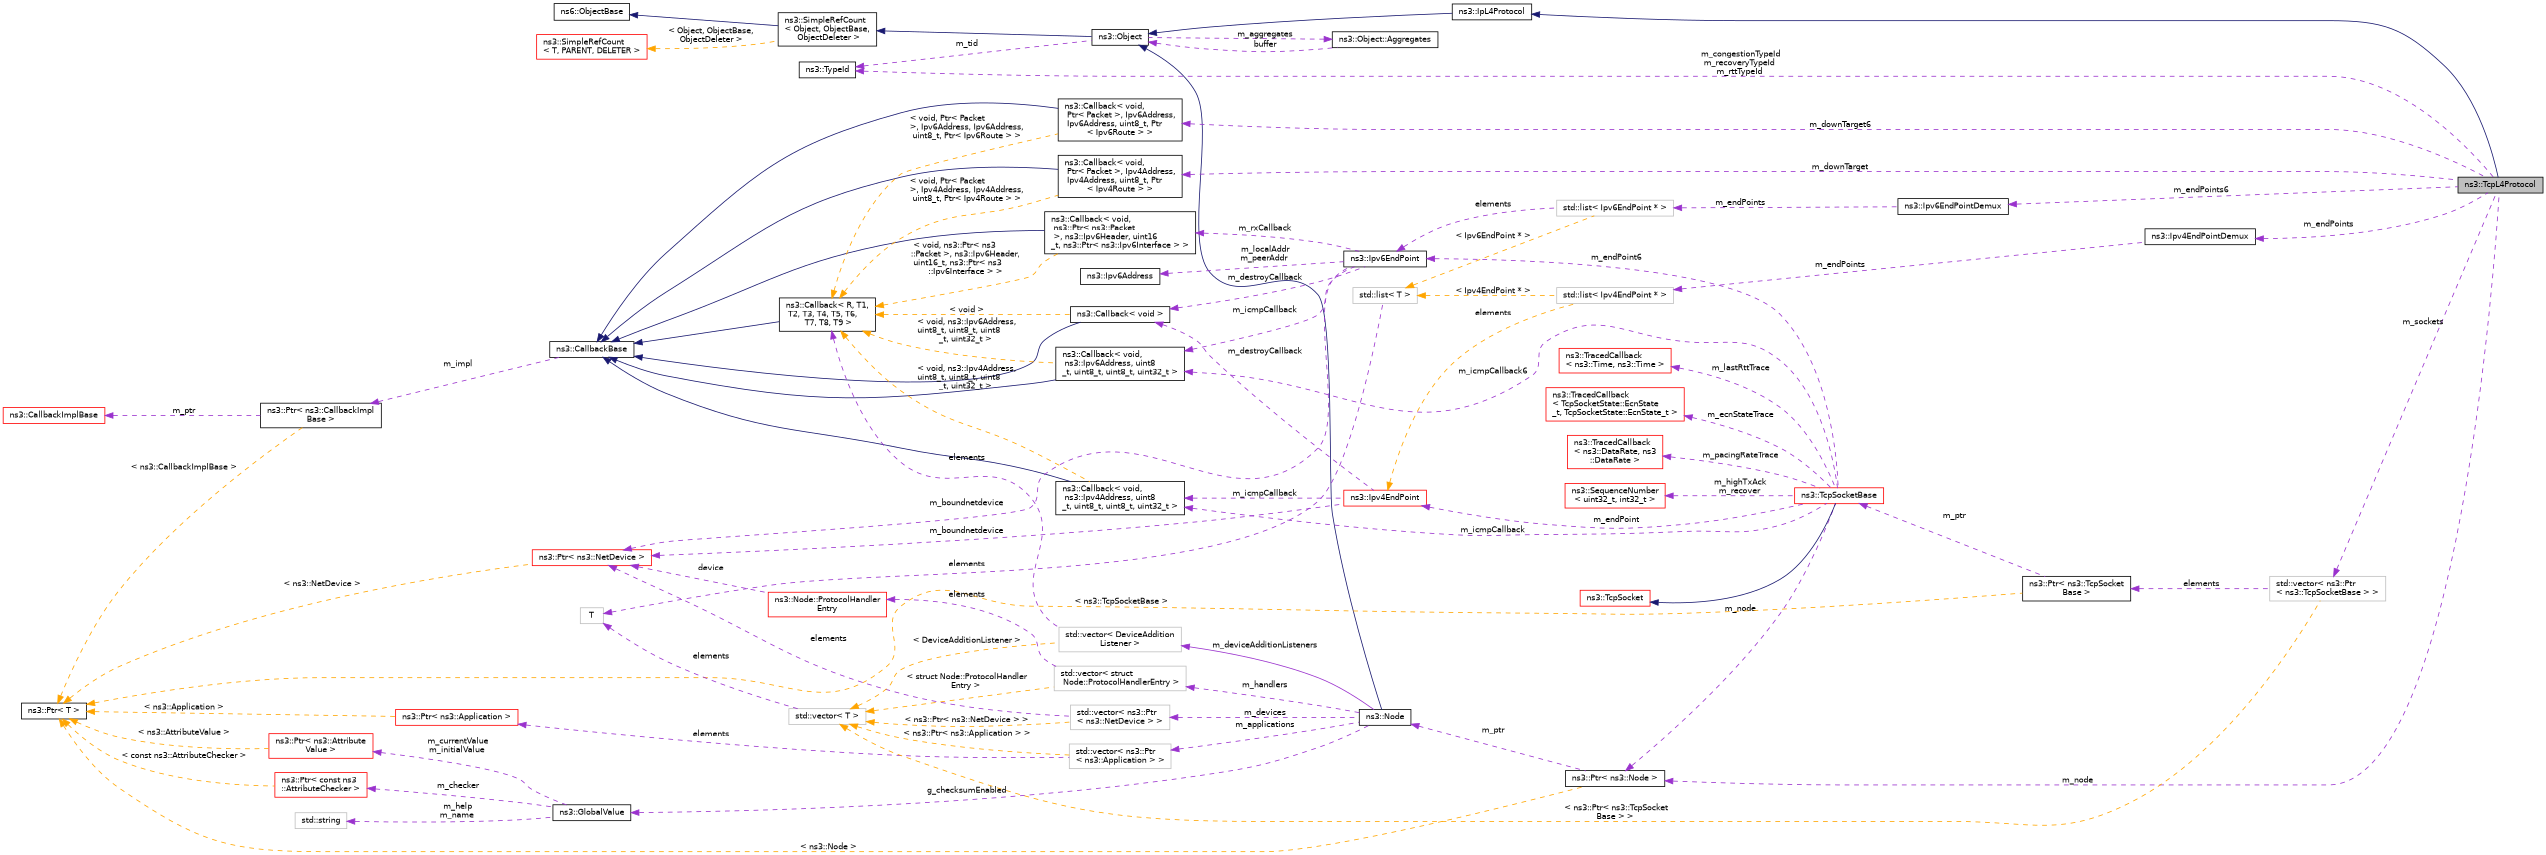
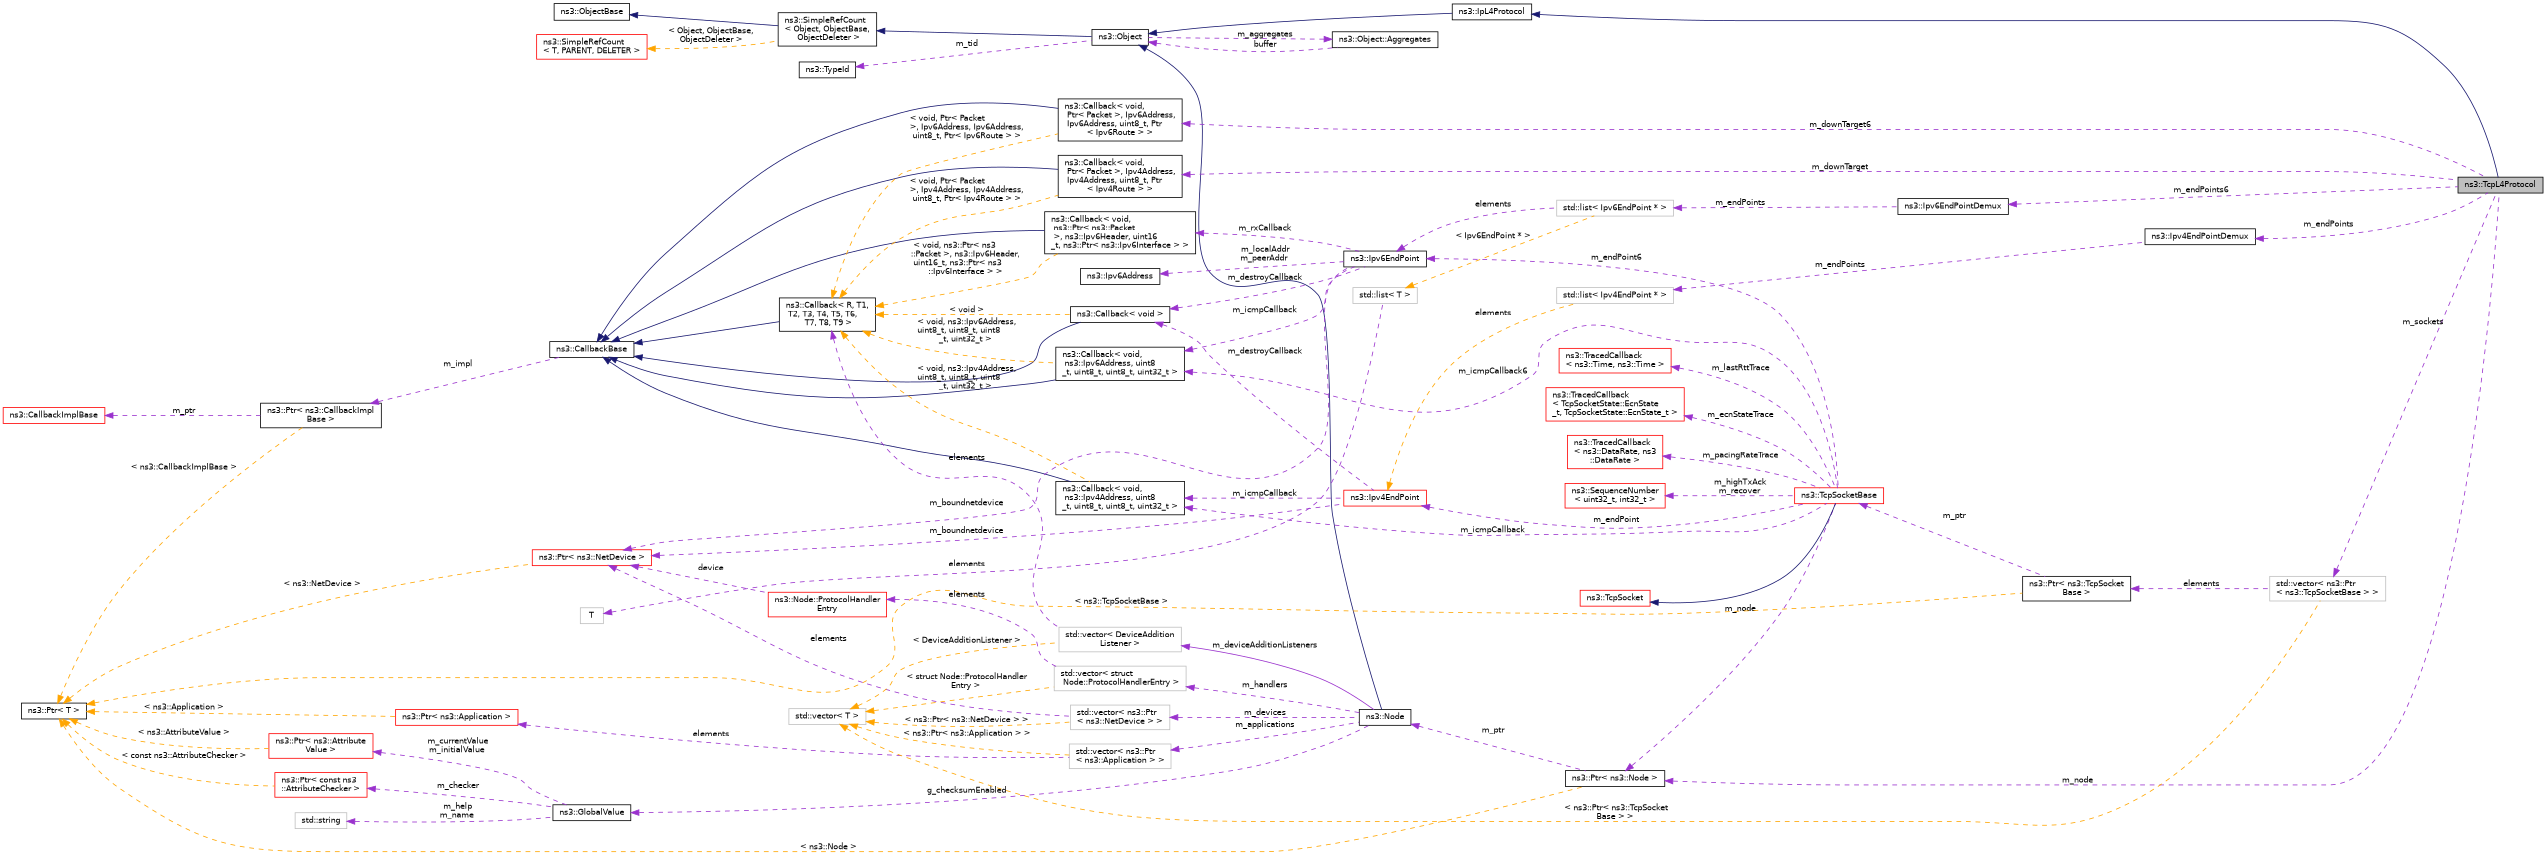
  digraph {
    rankdir=LR
    node [color=black fillcolor=white fontname=Helvetica fontsize=10 shape=record style=filled]
    edge [color=darkorchid3 dir=back fontname=Helvetica fontsize=10 labelfontname=Helvetica labelfontsize=10 style=dashed]
    n1 [fillcolor=grey75 fontcolor=black height=0.2 label="ns3::TcpL4Protocol" width=0.4]
    n2 [height=0.2 label="ns3::IpL4Protocol" width=0.4]
    n3 [height=0.2 label="ns3::Object" width=0.4]
    n4 [height=0.2 label="ns3::Object::Aggregates" width=0.4]
    n5 [height=0.2 label="ns3::Node" width=0.4]
    n6 [height=0.2 label="ns3::Ptr\< ns3::Node \>" width=0.4]
    n7 [height=0.2 label="ns3::SimpleRefCount\l\< Object, ObjectBase,\l ObjectDeleter \>" width=0.4]
-   n8 [height=0.2 label="ns6::ObjectBase" width=0.4]
+   n8 [height=0.2 label="ns3::ObjectBase" width=0.4]
    n9 [color=red height=0.2 label="ns3::SimpleRefCount\l\< T, PARENT, DELETER \>" width=0.4]
    n10 [height=0.2 label="ns3::TypeId" width=0.4]
    n11 [height=0.2 label="ns3::Ipv6EndPointDemux" width=0.4]
    n12 [color=grey75 height=0.2 label="std::list\< Ipv6EndPoint * \>" width=0.4]
    n13 [height=0.2 label="ns3::Ipv6EndPoint" width=0.4]
    n14 [color=red height=0.2 label="ns3::TcpSocketBase" width=0.4]
    n15 [height=0.2 label="ns3::Ptr\< ns3::TcpSocket\lBase \>" width=0.4]
    n16 [height=0.2 label="ns3::Callback\< void,\l ns3::Ptr\< ns3::Packet\l \>, ns3::Ipv6Header, uint16\l_t, ns3::Ptr\< ns3::Ipv6Interface \> \>" width=0.4]
    n17 [height=0.2 label="ns3::CallbackBase" width=0.4]
    n18 [height=0.2 label="ns3::Callback\< R, T1,\l T2, T3, T4, T5, T6,\l T7, T8, T9 \>" width=0.4]
    n19 [height=0.2 label="ns3::Callback\< void \>" width=0.4]
    n20 [height=0.2 label="ns3::Callback\< void,\l ns3::Ipv6Address, uint8\l_t, uint8_t, uint8_t, uint32_t \>" width=0.4]
    n21 [height=0.2 label="ns3::Callback\< void,\l Ptr\< Packet \>, Ipv6Address,\l Ipv6Address, uint8_t, Ptr\l\< Ipv6Route \> \>" width=0.4]
    n22 [height=0.2 label="ns3::Callback\< void,\l ns3::Ipv4Address, uint8\l_t, uint8_t, uint8_t, uint32_t \>" width=0.4]
    n23 [height=0.2 label="ns3::Callback\< void,\l Ptr\< Packet \>, Ipv4Address,\l Ipv4Address, uint8_t, Ptr\l\< Ipv4Route \> \>" width=0.4]
    n24 [color=grey75 height=0.2 label="std::vector\< DeviceAddition\lListener \>" width=0.4]
    n25 [color=red height=0.2 label="ns3::Ipv4EndPoint" width=0.4]
    n26 [height=0.2 label="ns3::Ptr\< ns3::CallbackImpl\lBase \>" width=0.4]
    n27 [color=red height=0.2 label="ns3::CallbackImplBase" width=0.4]
    n28 [height=0.2 label="ns3::Ptr\< T \>" width=0.4]
    n29 [color=red height=0.2 label="ns3::Ptr\< ns3::NetDevice \>" width=0.4]
    n30 [color=red height=0.2 label="ns3::Ptr\< ns3::Application \>" width=0.4]
    n31 [color=red height=0.2 label="ns3::Ptr\< ns3::Attribute\lValue \>" width=0.4]
    n32 [color=red height=0.2 label="ns3::Ptr\< const ns3\l::AttributeChecker \>" width=0.4]
    n33 [color=grey75 height=0.2 label="std::vector\< ns3::Ptr\l\< ns3::NetDevice \> \>" width=0.4]
    n34 [color=red height=0.2 label="ns3::Node::ProtocolHandler\lEntry" width=0.4]
    n35 [color=grey75 height=0.2 label="std::vector\< ns3::Ptr\l\< ns3::Application \> \>" width=0.4]
    n36 [height=0.2 label="ns3::GlobalValue" width=0.4]
    n37 [color=grey75 height=0.2 label="std::vector\< ns3::Ptr\l\< ns3::TcpSocketBase \> \>" width=0.4]
    n38 [color=grey75 height=0.2 label="std::vector\< struct\l Node::ProtocolHandlerEntry \>" width=0.4]
    n39 [color=grey75 height=0.2 label="std::list\< Ipv4EndPoint * \>" width=0.4]
    n40 [height=0.2 label="ns3::Ipv6Address" width=0.4]
    n41 [color=grey75 height=0.2 label="std::list\< T \>" width=0.4]
    n42 [height=0.2 label="ns3::Ipv4EndPointDemux" width=0.4]
    n43 [color=grey75 height=0.2 label=T width=0.4]
    n44 [color=grey75 height=0.2 label="std::vector\< T \>" width=0.4]
    n45 [color=grey75 height=0.2 label="std::string" width=0.4]
    n46 [color=red height=0.2 label="ns3::TcpSocket" width=0.4]
    n47 [color=red height=0.2 label="ns3::TracedCallback\l\< ns3::Time, ns3::Time \>" width=0.4]
    n48 [color=red height=0.2 label="ns3::TracedCallback\l\< TcpSocketState::EcnState\l_t, TcpSocketState::EcnState_t \>" width=0.4]
    n49 [color=red height=0.2 label="ns3::TracedCallback\l\< ns3::DataRate, ns3\l::DataRate \>" width=0.4]
    n50 [color=red height=0.2 label="ns3::SequenceNumber\l\< uint32_t, int32_t \>" width=0.4]
    n2 -> n1 [color=midnightblue style=solid]
    n3 -> n2 [color=midnightblue style=solid]
    n3 -> n4 [label=" buffer"]
    n3 -> n5 [color=midnightblue style=solid]
    n4 -> n3 [label=" m_aggregates"]
    n5 -> n6 [label=" m_ptr"]
    n6 -> n1 [label=" m_node"]
    n6 -> n14 [label=" m_node"]
    n7 -> n3 [color=midnightblue style=solid]
    n8 -> n7 [color=midnightblue style=solid]
    n9 -> n7 [color=orange label=" \< Object, ObjectBase,\l ObjectDeleter \>"]
-   n10 -> n1 [label=" m_congestionTypeId\nm_recoveryTypeId\nm_rttTypeId"]
    n10 -> n3 [label=" m_tid"]
    n11 -> n1 [label=" m_endPoints6"]
    n12 -> n11 [label=" m_endPoints"]
    n13 -> n12 [label=" elements"]
    n13 -> n14 [label=" m_endPoint6"]
    n14 -> n15 [label=" m_ptr"]
    n15 -> n37 [label=" elements"]
    n16 -> n13 [label=" m_rxCallback"]
    n17 -> n16 [color=midnightblue style=solid]
    n17 -> n18 [color=midnightblue style=solid]
    n17 -> n19 [color=midnightblue style=solid]
    n17 -> n20 [color=midnightblue style=solid]
    n17 -> n21 [color=midnightblue style=solid]
    n17 -> n22 [color=midnightblue style=solid]
    n17 -> n23 [color=midnightblue style=solid]
    n18 -> n16 [color=orange label=" \< void, ns3::Ptr\< ns3\l::Packet \>, ns3::Ipv6Header,\l uint16_t, ns3::Ptr\< ns3\l::Ipv6Interface \> \>"]
    n18 -> n19 [color=orange label=" \< void \>"]
    n18 -> n20 [color=orange label=" \< void, ns3::Ipv6Address,\l uint8_t, uint8_t, uint8\l_t, uint32_t \>"]
    n18 -> n21 [color=orange label=" \< void, Ptr\< Packet\l \>, Ipv6Address, Ipv6Address,\l uint8_t, Ptr\< Ipv6Route \> \>"]
    n18 -> n22 [color=orange label=" \< void, ns3::Ipv4Address,\l uint8_t, uint8_t, uint8\l_t, uint32_t \>"]
    n18 -> n23 [color=orange label=" \< void, Ptr\< Packet\l \>, Ipv4Address, Ipv4Address,\l uint8_t, Ptr\< Ipv4Route \> \>"]
    n18 -> n24 [label=" elements"]
    n19 -> n13 [label=" m_destroyCallback"]
    n19 -> n25 [label=" m_destroyCallback"]
    n20 -> n13 [label=" m_icmpCallback"]
    n20 -> n14 [label=" m_icmpCallback6"]
    n21 -> n1 [label=" m_downTarget6"]
    n22 -> n14 [label=" m_icmpCallback"]
    n22 -> n25 [label=" m_icmpCallback"]
    n23 -> n1 [label=" m_downTarget"]
    n24 -> n5 [label=" m_deviceAdditionListeners" style=solid]
    n25 -> n14 [label=" m_endPoint"]
    n25 -> n39 [color=orange label=" elements"]
    n26 -> n17 [label=" m_impl"]
    n27 -> n26 [label=" m_ptr"]
    n28 -> n6 [color=orange label=" \< ns3::Node \>"]
    n28 -> n15 [color=orange label=" \< ns3::TcpSocketBase \>"]
    n28 -> n26 [color=orange label=" \< ns3::CallbackImplBase \>"]
    n28 -> n29 [color=orange label=" \< ns3::NetDevice \>"]
    n28 -> n30 [color=orange label=" \< ns3::Application \>"]
    n28 -> n31 [color=orange label=" \< ns3::AttributeValue \>"]
    n28 -> n32 [color=orange label=" \< const ns3::AttributeChecker \>"]
    n29 -> n13 [label=" m_boundnetdevice"]
    n29 -> n25 [label=" m_boundnetdevice"]
    n29 -> n33 [label=" elements"]
    n29 -> n34 [label=" device"]
    n30 -> n35 [label=" elements"]
    n31 -> n36 [label=" m_currentValue\nm_initialValue"]
    n32 -> n36 [label=" m_checker"]
    n33 -> n5 [label=" m_devices"]
    n34 -> n38 [label=" elements"]
    n35 -> n5 [label=" m_applications"]
    n36 -> n5 [label=" g_checksumEnabled"]
    n37 -> n1 [label=" m_sockets"]
    n38 -> n5 [label=" m_handlers"]
    n39 -> n42 [label=" m_endPoints"]
    n40 -> n13 [label=" m_localAddr\nm_peerAddr"]
    n41 -> n12 [color=orange label=" \< Ipv6EndPoint * \>"]
-   n41 -> n39 [color=orange label=" \< Ipv4EndPoint * \>"]
    n42 -> n1 [label=" m_endPoints"]
    n43 -> n41 [label=" elements"]
-   n43 -> n44 [label=" elements"]
    n44 -> n24 [color=orange label=" \< DeviceAdditionListener \>"]
    n44 -> n33 [color=orange label=" \< ns3::Ptr\< ns3::NetDevice \> \>"]
    n44 -> n35 [color=orange label=" \< ns3::Ptr\< ns3::Application \> \>"]
    n44 -> n37 [color=orange label=" \< ns3::Ptr\< ns3::TcpSocket\lBase \> \>"]
    n44 -> n38 [color=orange label=" \< struct Node::ProtocolHandler\lEntry \>"]
    n45 -> n36 [label=" m_help\nm_name"]
    n46 -> n14 [color=midnightblue style=solid]
    n47 -> n14 [label=" m_lastRttTrace"]
    n48 -> n14 [label=" m_ecnStateTrace"]
    n49 -> n14 [label=" m_pacingRateTrace"]
    n50 -> n14 [label=" m_highTxAck\nm_recover"]
  }
